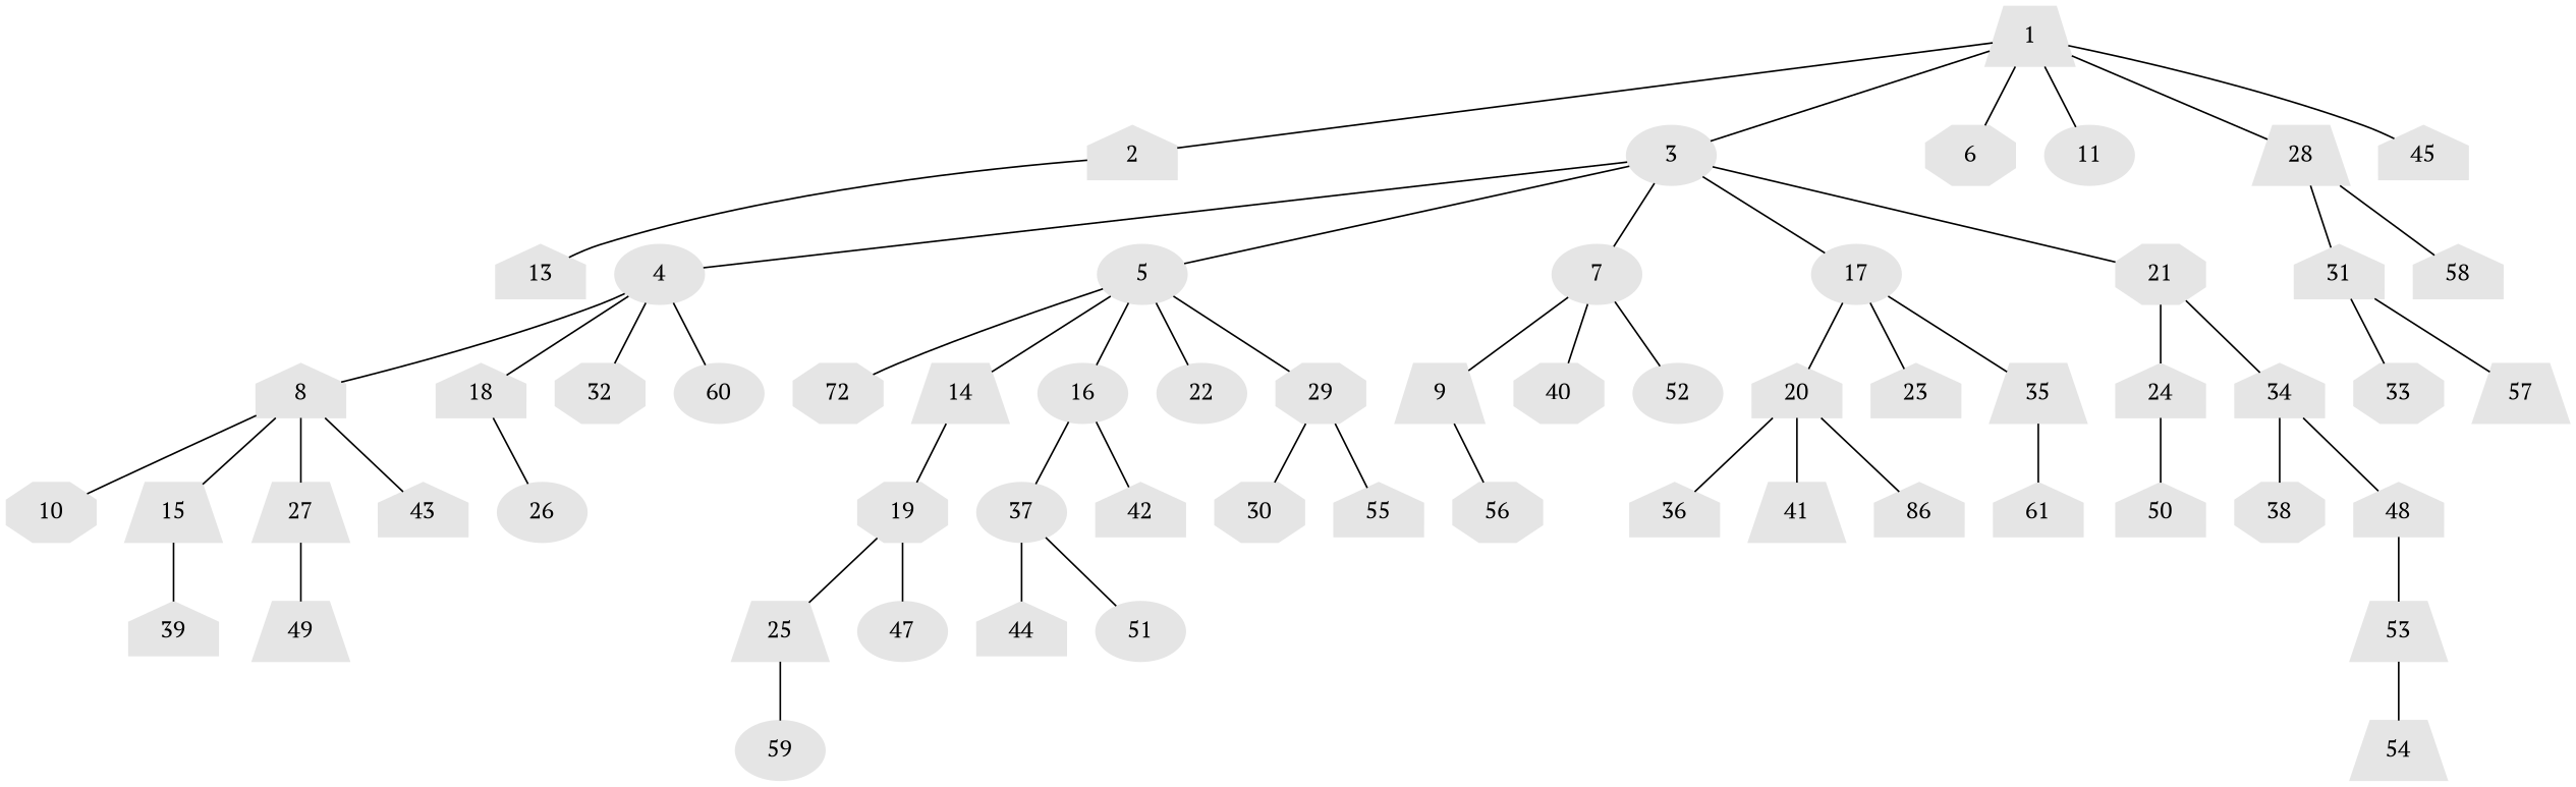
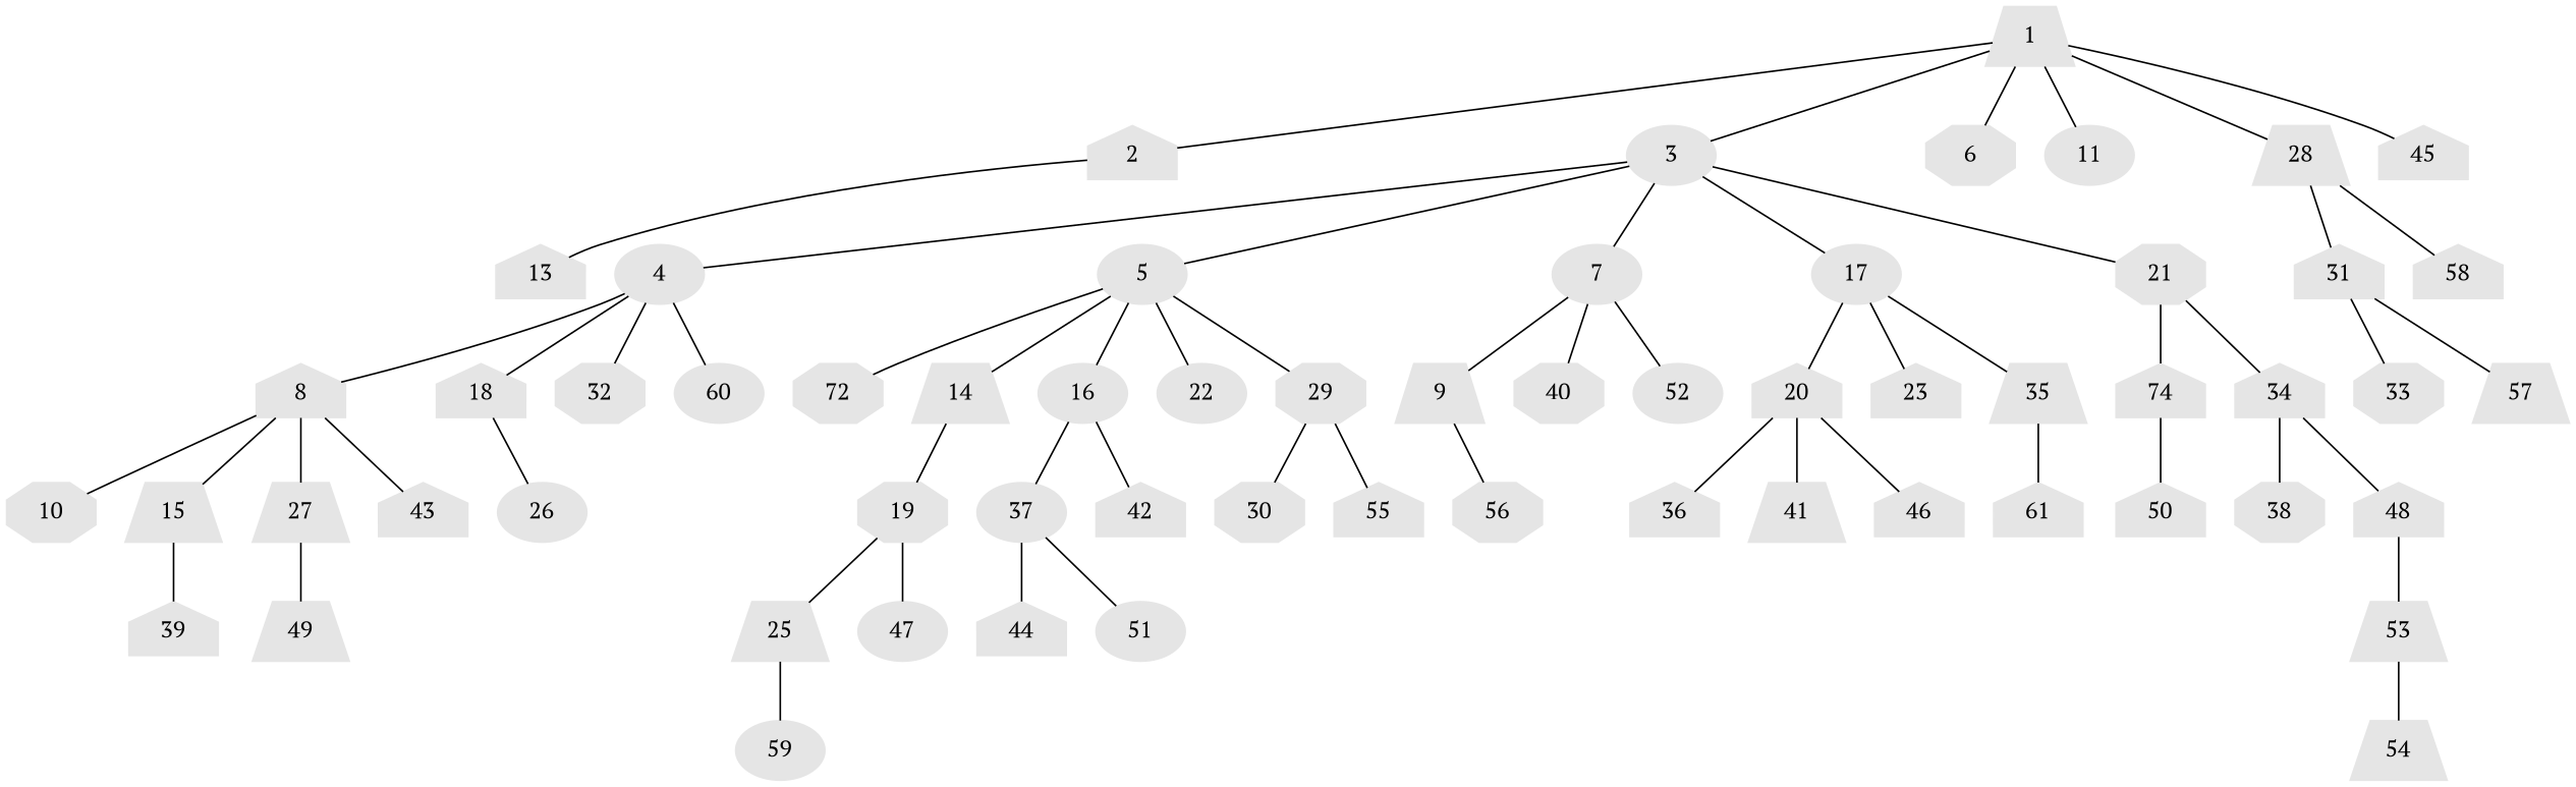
  graph {
    fontname="PT Serif"
    node [color=gray90 fontname="PT Serif" shape=house style=filled]
    edge [fontname="PT Serif"]
    1 [shape=trapezium]
    2
    3 [shape=ellipse]
    6 [shape=octagon]
    11 [shape=ellipse]
    28 [shape=trapezium]
    45
    13
    4 [shape=ellipse]
    5 [shape=ellipse]
    7 [shape=ellipse]
    17 [shape=ellipse]
    21 [shape=octagon]
    31
    58
    8
    18
    32 [shape=octagon]
    60 [shape=ellipse]
    n20 [label=72 shape=octagon]
    14 [shape=trapezium]
    16 [shape=ellipse]
    22 [shape=ellipse]
    29 [shape=octagon]
    9 [shape=trapezium]
    40 [shape=octagon]
    52 [shape=ellipse]
    20
    23
    35 [shape=trapezium]
-   24
+   24 [label=74]
    34
    10 [shape=octagon]
    15 [shape=trapezium]
    27 [shape=trapezium]
    43
    26 [shape=ellipse]
    19 [shape=octagon]
    37 [shape=ellipse]
    42
    30 [shape=octagon]
    55
    56 [shape=octagon]
    39
    49 [shape=trapezium]
    25 [shape=trapezium]
    47 [shape=ellipse]
    44
    51 [shape=ellipse]
    36
    41 [shape=trapezium]
-   46 [label=86]
+   46
    61
    59 [shape=ellipse]
    50
    38 [shape=octagon]
    48
    33 [shape=octagon]
    57 [shape=trapezium]
    53 [shape=trapezium]
    54 [shape=trapezium]
    1 -- 2
    1 -- 3
    1 -- 6
    1 -- 11
    1 -- 28
    1 -- 45
    2 -- 13
    3 -- 4
    3 -- 5
    3 -- 7
    3 -- 17
    3 -- 21
    28 -- 31
    28 -- 58
    4 -- 8
    4 -- 18
    4 -- 32
    4 -- 60
    5 -- n20
    5 -- 14
    5 -- 16
    5 -- 22
    5 -- 29
    7 -- 9
    7 -- 40
    7 -- 52
    17 -- 20
    17 -- 23
    17 -- 35
    21 -- 24
    21 -- 34
    31 -- 33
    31 -- 57
    8 -- 10
    8 -- 15
    8 -- 27
    8 -- 43
    18 -- 26
    14 -- 19
    16 -- 37
    16 -- 42
    29 -- 30
    29 -- 55
    9 -- 56
    20 -- 36
    20 -- 41
    20 -- 46
    35 -- 61
    24 -- 50
    34 -- 38
    34 -- 48
    15 -- 39
    27 -- 49
    19 -- 25
    19 -- 47
    37 -- 44
    37 -- 51
    25 -- 59
    48 -- 53
    53 -- 54
  }
